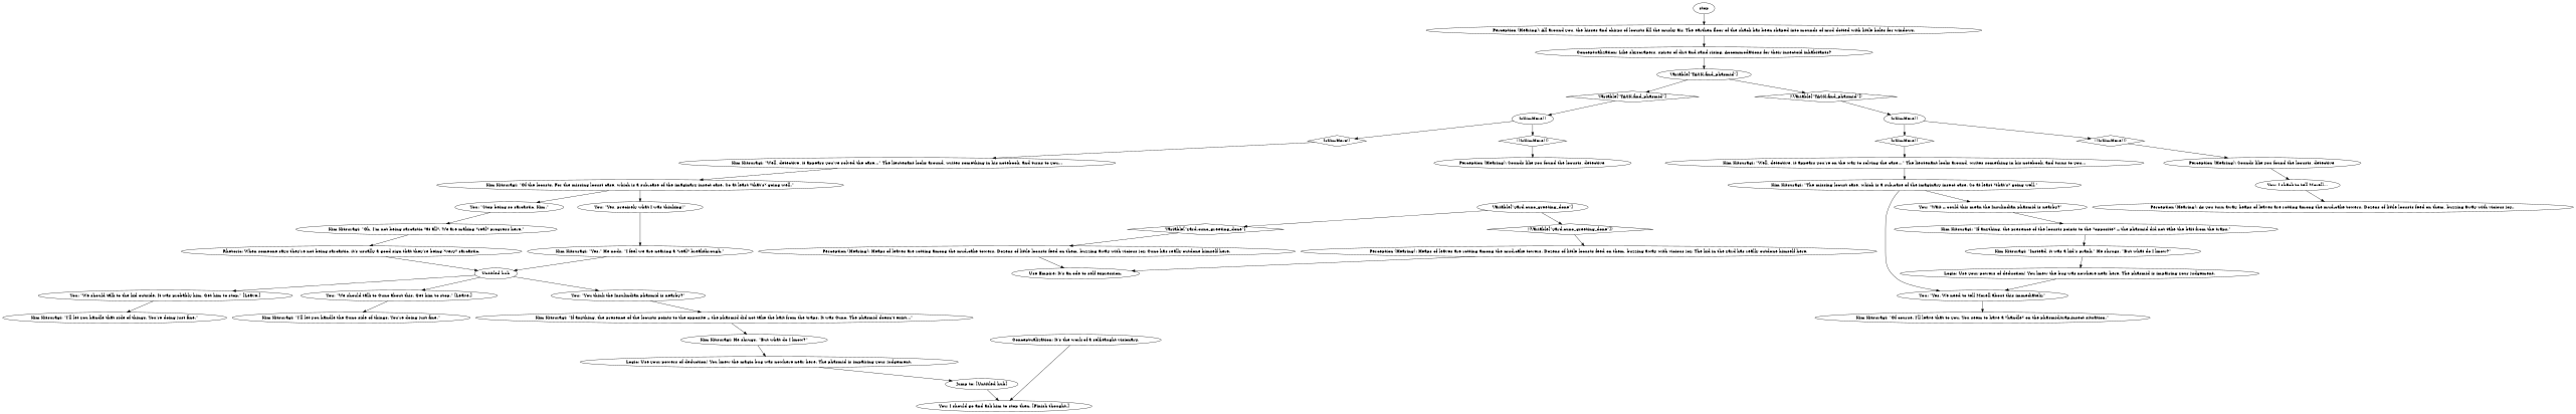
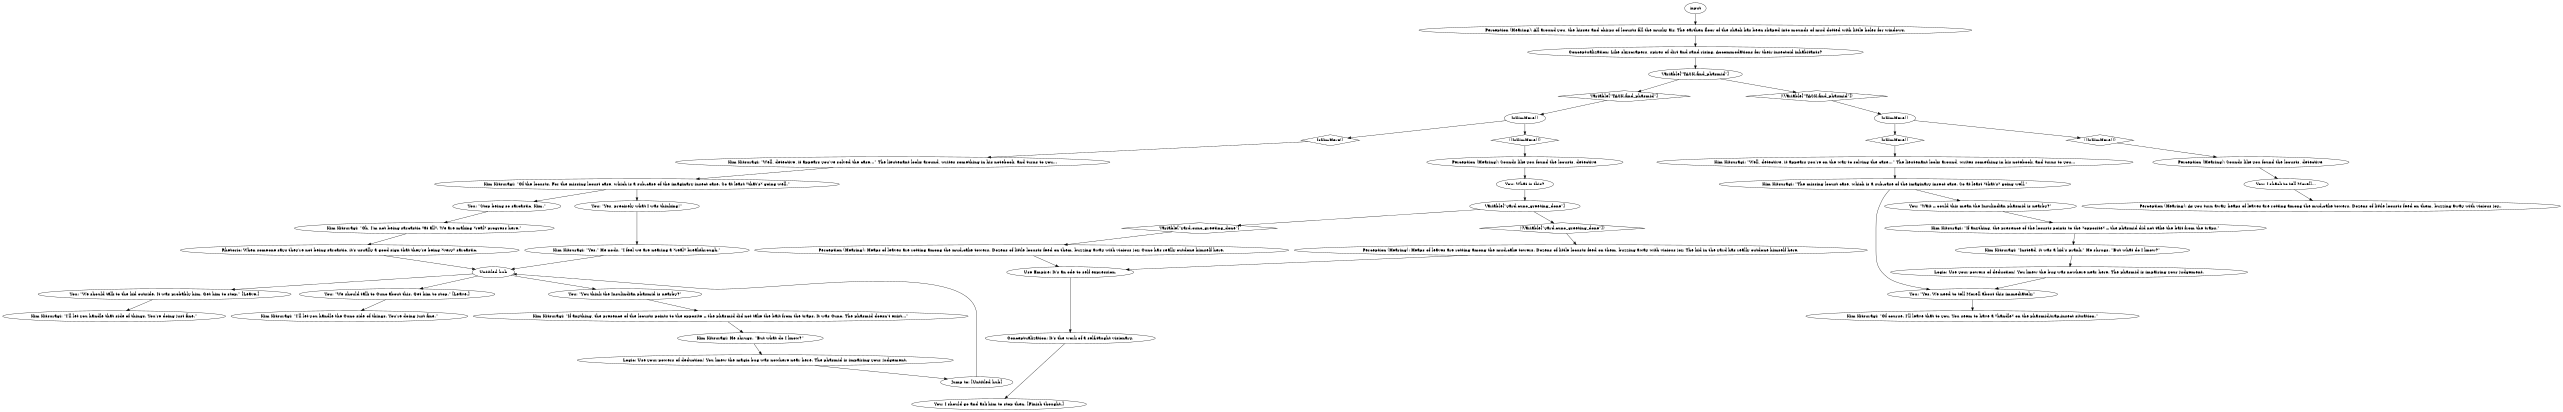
  digraph {
-   n1 [label=stop]
+   n1 [label=input]
    n2 [label="Perception (Hearing): All around you, the hisses and chirps of locusts fill the musky air. The earthen floor of the shack has been shaped into mounds of mud dotted with little holes for windows."]
    n3 [label="Conceptualization: Like skyscrapers, spires of dirt and sand rising. Accommodations for their insectoid inhabitants?"]
    n4 [label="Perception (Hearing): Sounds like you found the locusts, detective."]
    n5 [label="You: I shack to tell Morell..."]
    n6 [label="Perception (Hearing): As you turn away, heaps of leaves are rotting among the mud-cake towers. Dozens of little locusts feed on them, buzzing away with vicious joy..."]
    n7 [label="Variable[\"yard.cuno_greeting_done\"]"]
    n8 [label="Variable[\"yard.cuno_greeting_done\"]" shape=diamond]
    n9 [label="!(Variable[\"yard.cuno_greeting_done\"])" shape=diamond]
    n10 [label="Perception (Hearing): Heaps of leaves are rotting among the mud-cake towers. Dozens of little locusts feed on them, buzzing away with vicious joy. Cuno has really outdone himself here."]
    n11 [label="Perception (Hearing): Heaps of leaves are rotting among the mud-cake towers. Dozens of little locusts feed on them, buzzing away with vicious joy. The kid in the yard has really outdone himself here."]
    n12 [label="Use Empire: It's an ode to self expression."]
    n13 [label="Kim Kitsuragi: \"I'll let you handle that side of things. You're doing just fine.\""]
    n14 [label="You: \"Stop being so sarcastic, Kim.\""]
    n15 [label="Kim Kitsuragi: \"Oh, I'm not being sarcastic *at all*. We are making *real* progress here.\""]
    n16 [label="Rhetoric: When someone says they're not being sarcastic, it's usually a good sign that they're being *very* sarcastic."]
    n17 [label="You: \"We should talk to the kid outside. It was probably him. Get him to stop.\" [Leave.]"]
    n18 [label="Kim Kitsuragi: \"Well, detective, it appears you've solved the case...\" The lieutenant looks around, writes something in his notebook, and turns to you..."]
    n19 [label="Kim Kitsuragi: \"Of the locusts. For the missing locust case, which is a sub-case of the imaginary insect case. So at least *that's* going well.\""]
    n20 [label="You: \"Yes, precisely what I was thinking!\""]
    n21 [label="You: I should go and ask him to stop then. [Finish thought.]"]
    n22 [label="Kim Kitsuragi: \"Instead, it was a kid's prank.\" He shrugs. \"But what do I know?\""]
    n23 [label="Logic: Use your powers of deduction! You knew the bug was nowhere near here. The phasmid is impairing your judgement."]
    n24 [label="You: \"Yes. We need to tell Morell about this immediately.\""]
    n25 [label="Untitled hub"]
    n26 [label="You: \"We should talk to Cuno about this. Get him to stop.\" [Leave.]"]
    n27 [label="You: \"You think the Insulindian phasmid is nearby?\""]
    n28 [label="Kim Kitsuragi: He shrugs. \"But what do I know?\""]
    n29 [label="Logic: Use your powers of deduction! You knew the magic bug was nowhere near here. The phasmid is impairing your judgement."]
    n30 [label="Jump to: [Untitled hub]"]
    n31 [label="Kim Kitsuragi: \"Well, detective, it appears you're on the way to solving the case...\" The lieutenant looks around, writes something in his notebook, and turns to you..."]
    n32 [label="Kim Kitsuragi: \"The missing locust case, which is a sub-case of the imaginary insect case. So at least *that's* going well.\""]
    n33 [label="You: \"Wait -- could this mean the Insulindian phasmid is nearby?\""]
+   n34 [label="You: What is this?"]
    n35 [label="Kim Kitsuragi: \"If anything, the presence of the locusts points to the *opposite* -- the phasmid did not take the bait from the traps.\""]
    n36 [label="Kim Kitsuragi: \"Of course. I'll leave that to you. You seem to have a *handle* on the phasmid-trap-insect situation.\""]
    n37 [label="Conceptualization: It's the work of a self-taught visionary."]
    n38 [label="Variable[\"TASK.find_phasmid\"]"]
    n39 [label="Variable[\"TASK.find_phasmid\"]" shape=diamond]
    n40 [label="!(Variable[\"TASK.find_phasmid\"])" shape=diamond]
    n41 [label="Kim Kitsuragi: \"Yes.\" He nods. \"I feel we are nearing a *real* breakthrough.\""]
    n42 [label="Perception (Hearing): Sounds like you found the locusts, detective."]
    n43 [label="IsKimHere()"]
    n44 [label="IsKimHere()" shape=diamond]
    n45 [label="!(IsKimHere())" shape=diamond]
    n46 [label="Kim Kitsuragi: \"I'll let you handle the Cuno side of things. You're doing just fine.\""]
    n47 [label="IsKimHere()"]
    n48 [label="IsKimHere()" shape=diamond]
    n49 [label="!(IsKimHere())" shape=diamond]
    n50 [label="Kim Kitsuragi: \"If anything, the presence of the locusts points to the opposite -- the phasmid did not take the bait from the traps. It was Cuno. The phasmid doesn't exist...\""]
    n1 -> n2
    n2 -> n3
    n3 -> n38
    n4 -> n5
    n5 -> n6
    n7 -> n8
    n7 -> n9
    n8 -> n10
    n9 -> n11
    n10 -> n12
    n11 -> n12
+   n12 -> n37
    n14 -> n15
    n15 -> n16
    n16 -> n25
    n17 -> n13
    n18 -> n19
    n19 -> n14
    n19 -> n20
    n20 -> n41
    n22 -> n23
    n23 -> n24
    n24 -> n36
    n25 -> n17
    n25 -> n26
    n25 -> n27
    n26 -> n46
    n27 -> n50
    n28 -> n29
    n29 -> n30
-   n30 -> n21
+   n30 -> n25
    n31 -> n32
    n32 -> n24
    n32 -> n33
    n33 -> n35
+   n34 -> n7
    n35 -> n22
    n37 -> n21
    n38 -> n39
    n38 -> n40
    n39 -> n43
    n40 -> n47
    n41 -> n25
+   n42 -> n34
    n43 -> n44
    n43 -> n45
    n44 -> n18
    n45 -> n42
    n47 -> n48
    n47 -> n49
    n48 -> n31
    n49 -> n4
    n50 -> n28
  }
